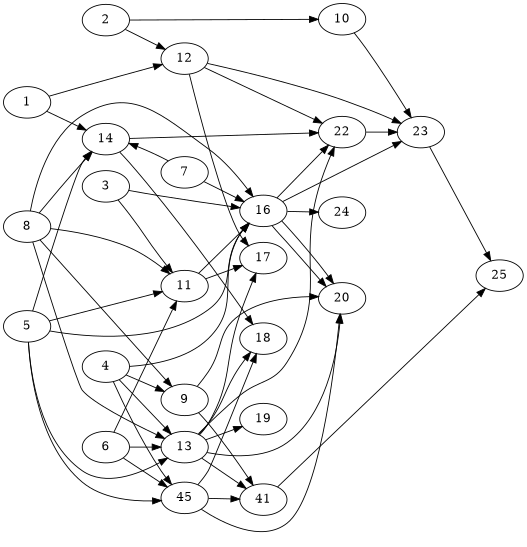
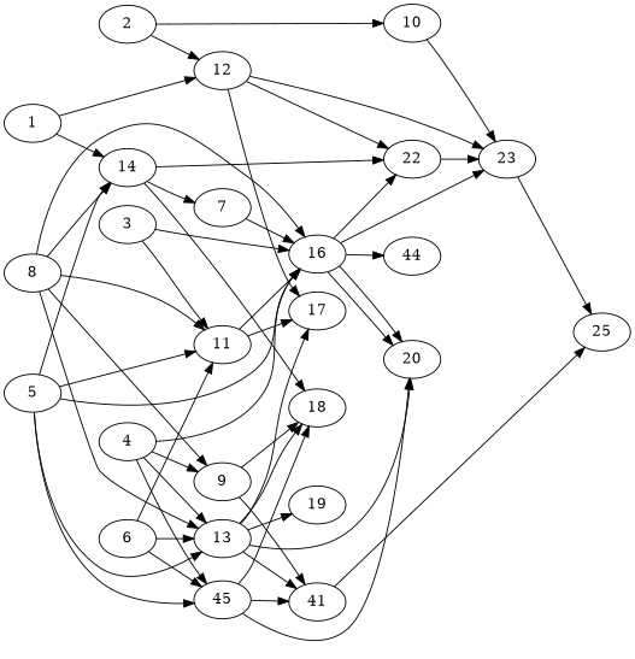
  digraph {
    rankdir=LR
    node [alpha=0.07]
    1 [alpha=0.18 expect_size=50804736]
    12 [expect_size=31204352]
    14 [alpha=0.09 expect_size=47494144]
    10 [alpha=0.06 expect_size=15471616]
    23 [alpha=0.08 expect_size=34501632]
    17 [expect_size=17885184]
    22 [alpha=0.09 expect_size=19017728]
    18 [alpha=0.08 expect_size=44253184]
    25 [alpha=0.20 expect_size=20088832]
    2 [alpha=0.01 expect_size=6926336]
    3 [alpha=0.06 expect_size=44039168]
    11 [alpha=0.16 expect_size=36442112]
    16 [alpha=0.06 expect_size=13450240]
    13 [alpha=0.05 expect_size=33872896]
    20 [alpha=0.05 expect_size=14247936]
    n16 [expect_size=28419072 label=41]
    19 [alpha=0.03 expect_size=16686080]
-   24 [expect_size=47000576]
+   24 [expect_size=47000576 label=44]
    4 [alpha=0.17 expect_size=7480320]
    9 [alpha=0.19 expect_size=43486208]
    n21 [alpha=0.16 expect_size=39979008 label=45]
    5 [alpha=0.09 expect_size=36043776]
    6 [alpha=0.02 expect_size=36759552]
    7 [alpha=0.11 expect_size=24213504]
    8 [alpha=0.08 expect_size=48722944]
    1 -> 12
    1 -> 14
    12 -> 23
    12 -> 17
    12 -> 22
    14 -> 22
    14 -> 18
    10 -> 23
    23 -> 25
    22 -> 23
    2 -> 12
    2 -> 10
    3 -> 11
    3 -> 16
    11 -> 17
    11 -> 16
    16 -> 23
    16 -> 22
    16 -> 20
    16 -> 20
    16 -> 24
    13 -> 17
-   13 -> 22
    13 -> 18
    13 -> 20
    13 -> n16
    13 -> 19
    n16 -> 25
    4 -> 16
    4 -> 13
    4 -> 9
    4 -> n21
-   9 -> 20
+   9 -> 18
    9 -> n16
    n21 -> 18
    n21 -> 20
    n21 -> n16
    5 -> 14
    5 -> 11
    5 -> 16
    5 -> 13
    5 -> n21
    6 -> 11
    6 -> 13
    6 -> n21
-   7 -> 14
+   14 -> 7
    7 -> 16
    8 -> 14
    8 -> 11
    8 -> 16
    8 -> 13
    8 -> 9
  }
